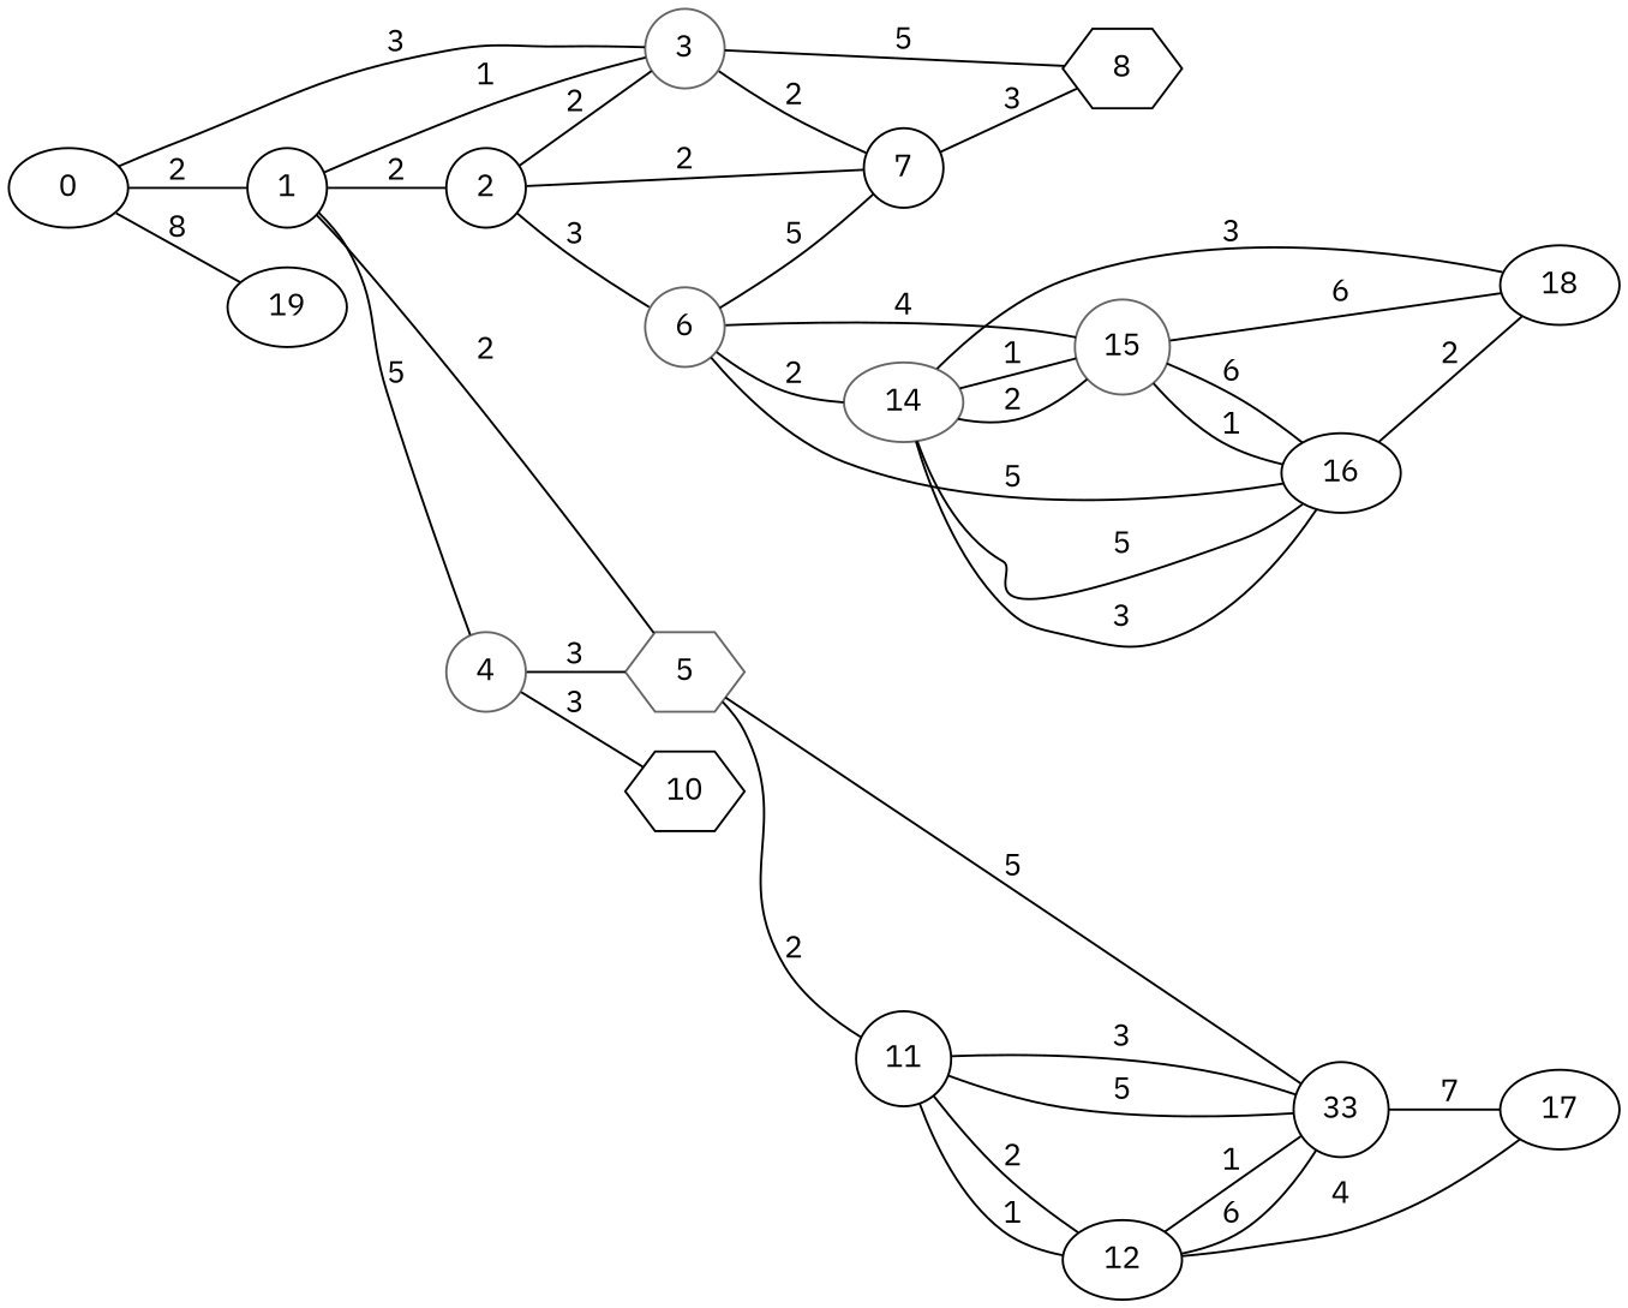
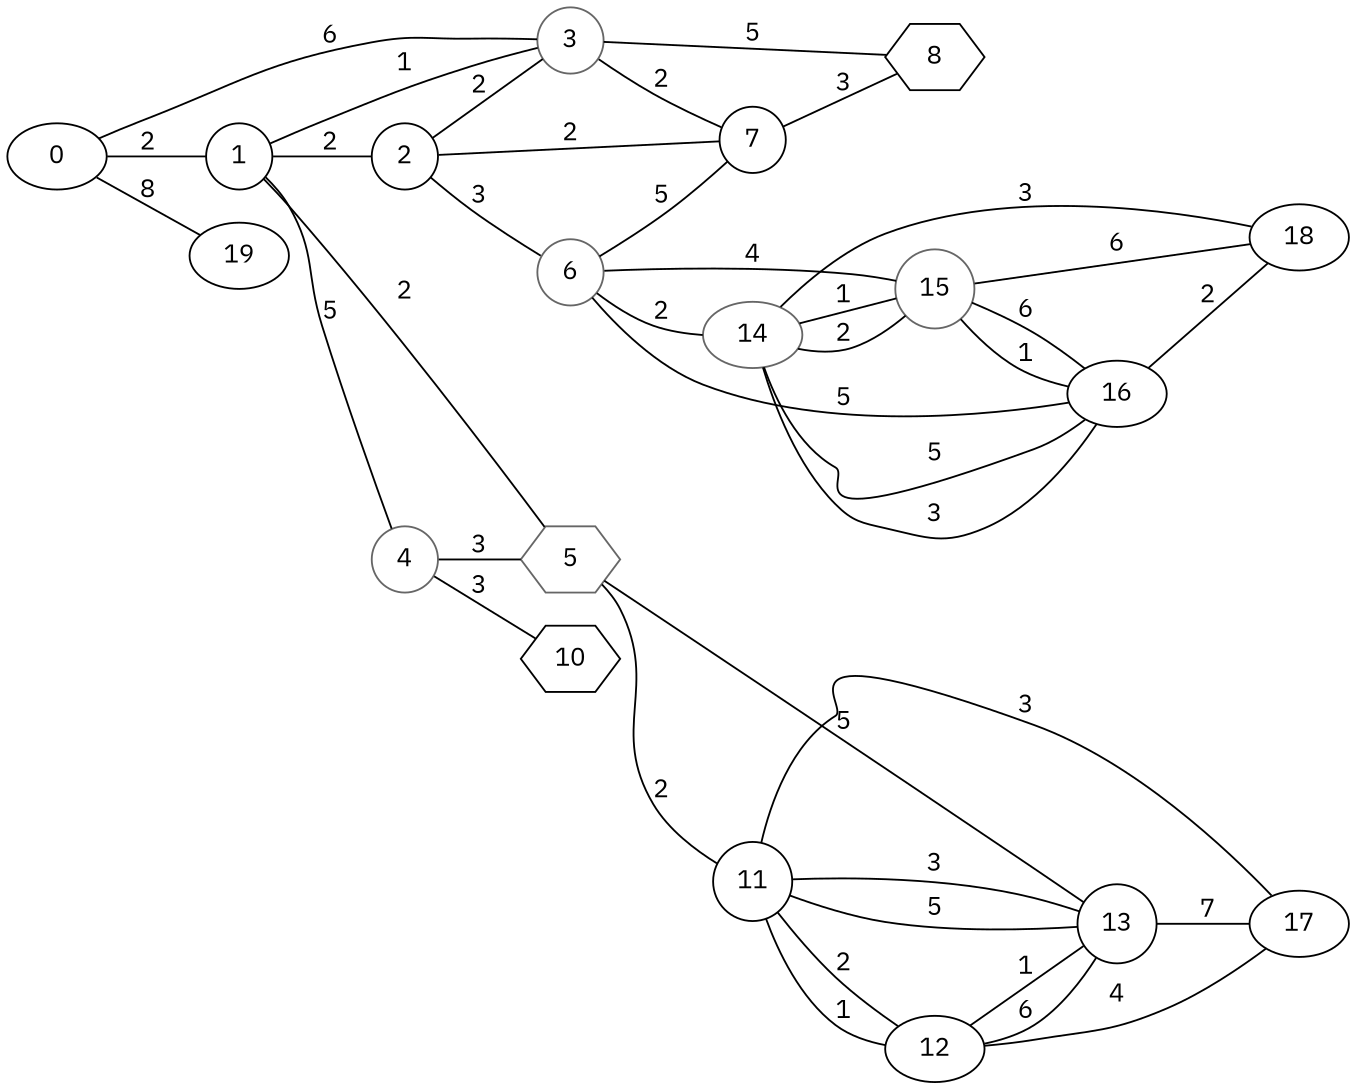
  graph {
    fontname="IBM Plex Sans"
    rankdir=LR
    node [color=black fontname="IBM Plex Sans" shape=circle weight=1]
    edge [fontname="IBM Plex Sans"]
    0 [shape=ellipse]
    1
    3 [color=gray40]
    19 [shape=ellipse weight=4]
    2
    4 [color=gray40]
    5 [color=gray40 shape=hexagon]
    6 [color=gray40]
    7
    8 [shape=hexagon]
    10 [shape=hexagon]
    11
-   13 [label=33]
+   13
    14 [color=gray40 shape=ellipse]
    15 [color=gray40]
    16 [shape=ellipse]
    12 [shape=ellipse]
    17 [shape=ellipse]
    18 [shape=ellipse]
    0 -- 1 [label=2]
-   0 -- 3 [label=3]
+   0 -- 3 [label=6]
    0 -- 19 [label=8]
    1 -- 3 [label=1]
    1 -- 2 [label=2]
    1 -- 4 [label=5]
    1 -- 5 [label=2]
    3 -- 7 [label=2]
    3 -- 8 [label=5]
    2 -- 3 [label=2]
    2 -- 6 [label=3]
    2 -- 7 [label=2]
    4 -- 5 [label=3]
    4 -- 10 [label=3]
    5 -- 11 [label=2]
    5 -- 13 [label=5]
    6 -- 7 [label=5]
    6 -- 14 [label=2]
    6 -- 15 [label=4]
    6 -- 16 [label=5]
    7 -- 8 [label=3]
    11 -- 13 [label=3]
    11 -- 13 [label=5]
    11 -- 12 [label=2]
    11 -- 12 [label=1]
+   11 -- 17 [label=3]
    13 -- 17 [label=7]
    14 -- 15 [label=1]
    14 -- 15 [label=2]
    14 -- 16 [label=5]
    14 -- 16 [label=3]
    14 -- 18 [label=3]
    15 -- 16 [label=6]
    15 -- 16 [label=1]
    15 -- 18 [label=6]
    16 -- 18 [label=2]
    12 -- 13 [label=1]
    12 -- 13 [label=6]
    12 -- 17 [label=4]
  }
